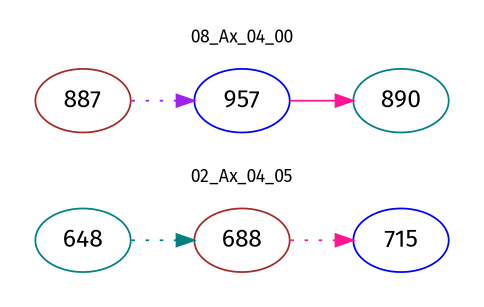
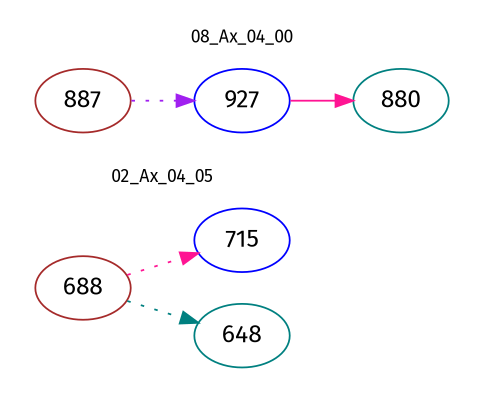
  digraph {
    fontname="Fira Sans"
    rankdir=LR
    node [color=brown fontname="Fira Sans"]
    edge [color=deeppink fontname="Fira Sans" style=dotted]
    n1 [label=688]
    n2 [color=teal label=648]
    n3 [color=blue label=715]
    n4 [label=887]
-   n5 [color=teal label=890]
-   n6 [color=blue label=957]
+   n5 [color=teal label=880]
+   n6 [color=blue label=927]
    subgraph cluster_1 {
      color=white
      fontsize=10
      label="02_Ax_04_05"
      n1
      n2
      n3
    }
    subgraph cluster_2 {
      color=white
      fontsize=10
      label="08_Ax_04_00"
      n4
      n5
      n6
    }
-   n2 -> n1 [color=teal]
+   n1 -> n2 [color=teal]
    n1 -> n3
    n4 -> n6 [color=purple]
    n6 -> n5 [style=solid]
  }
